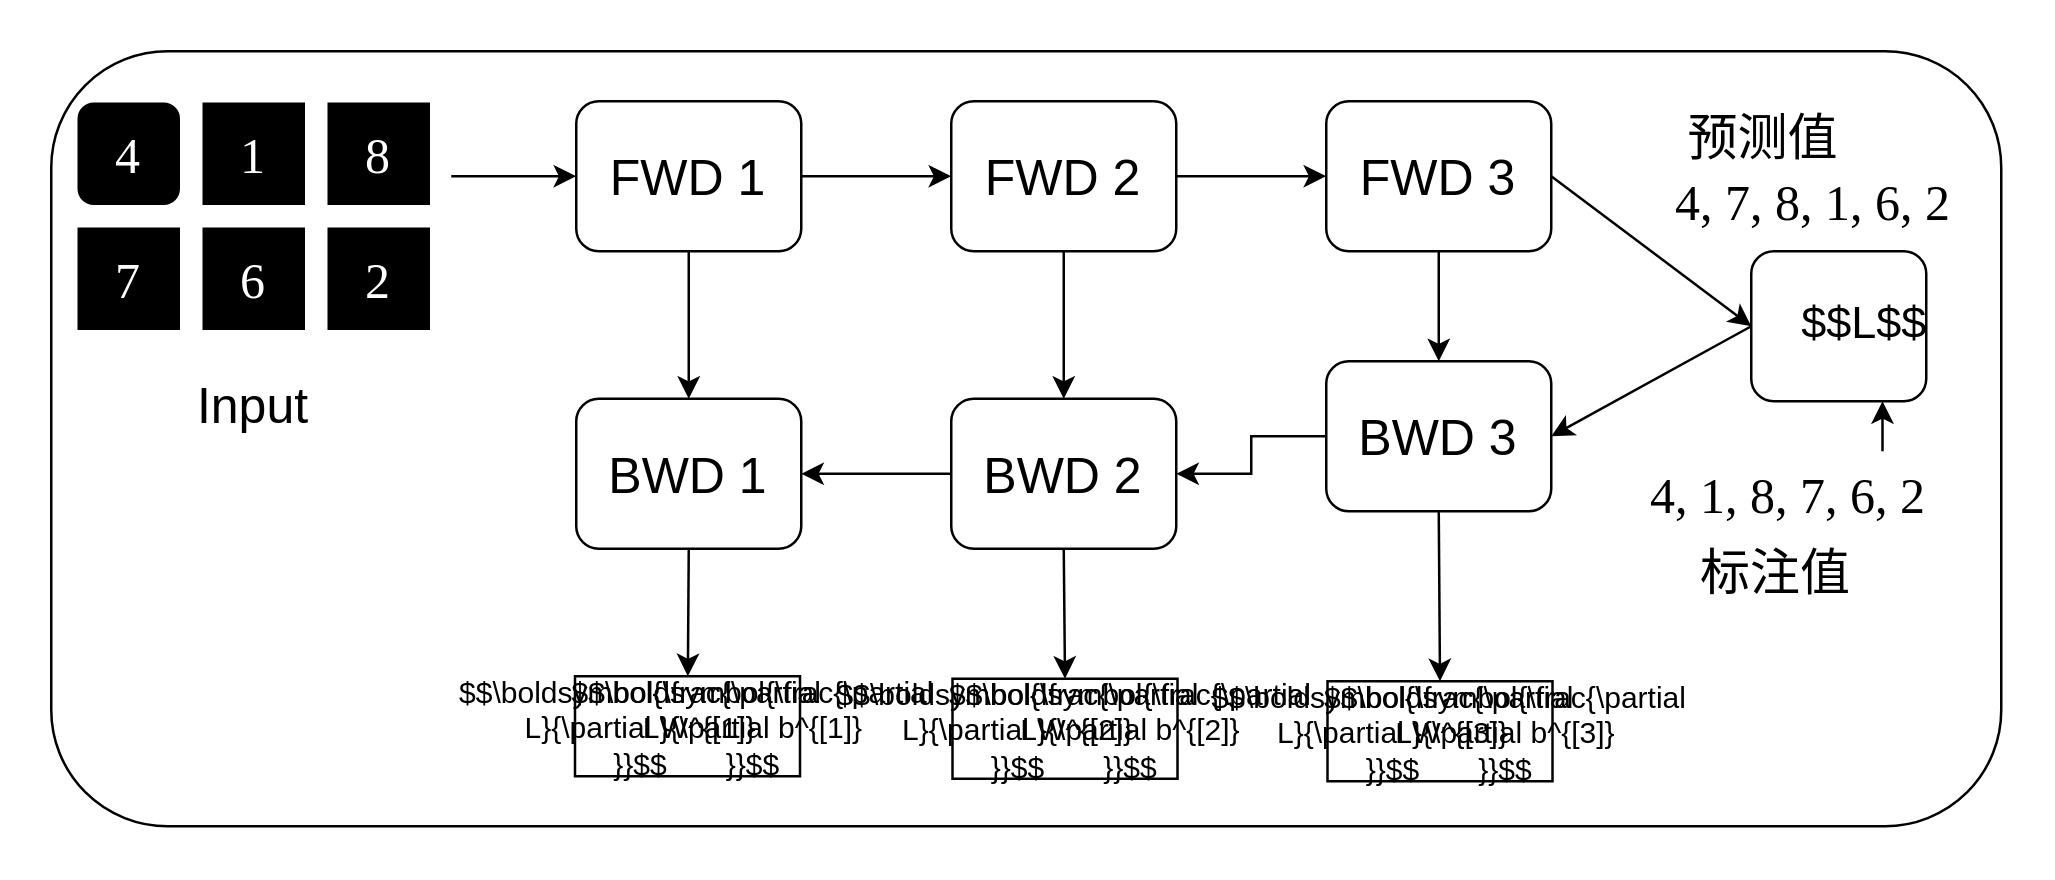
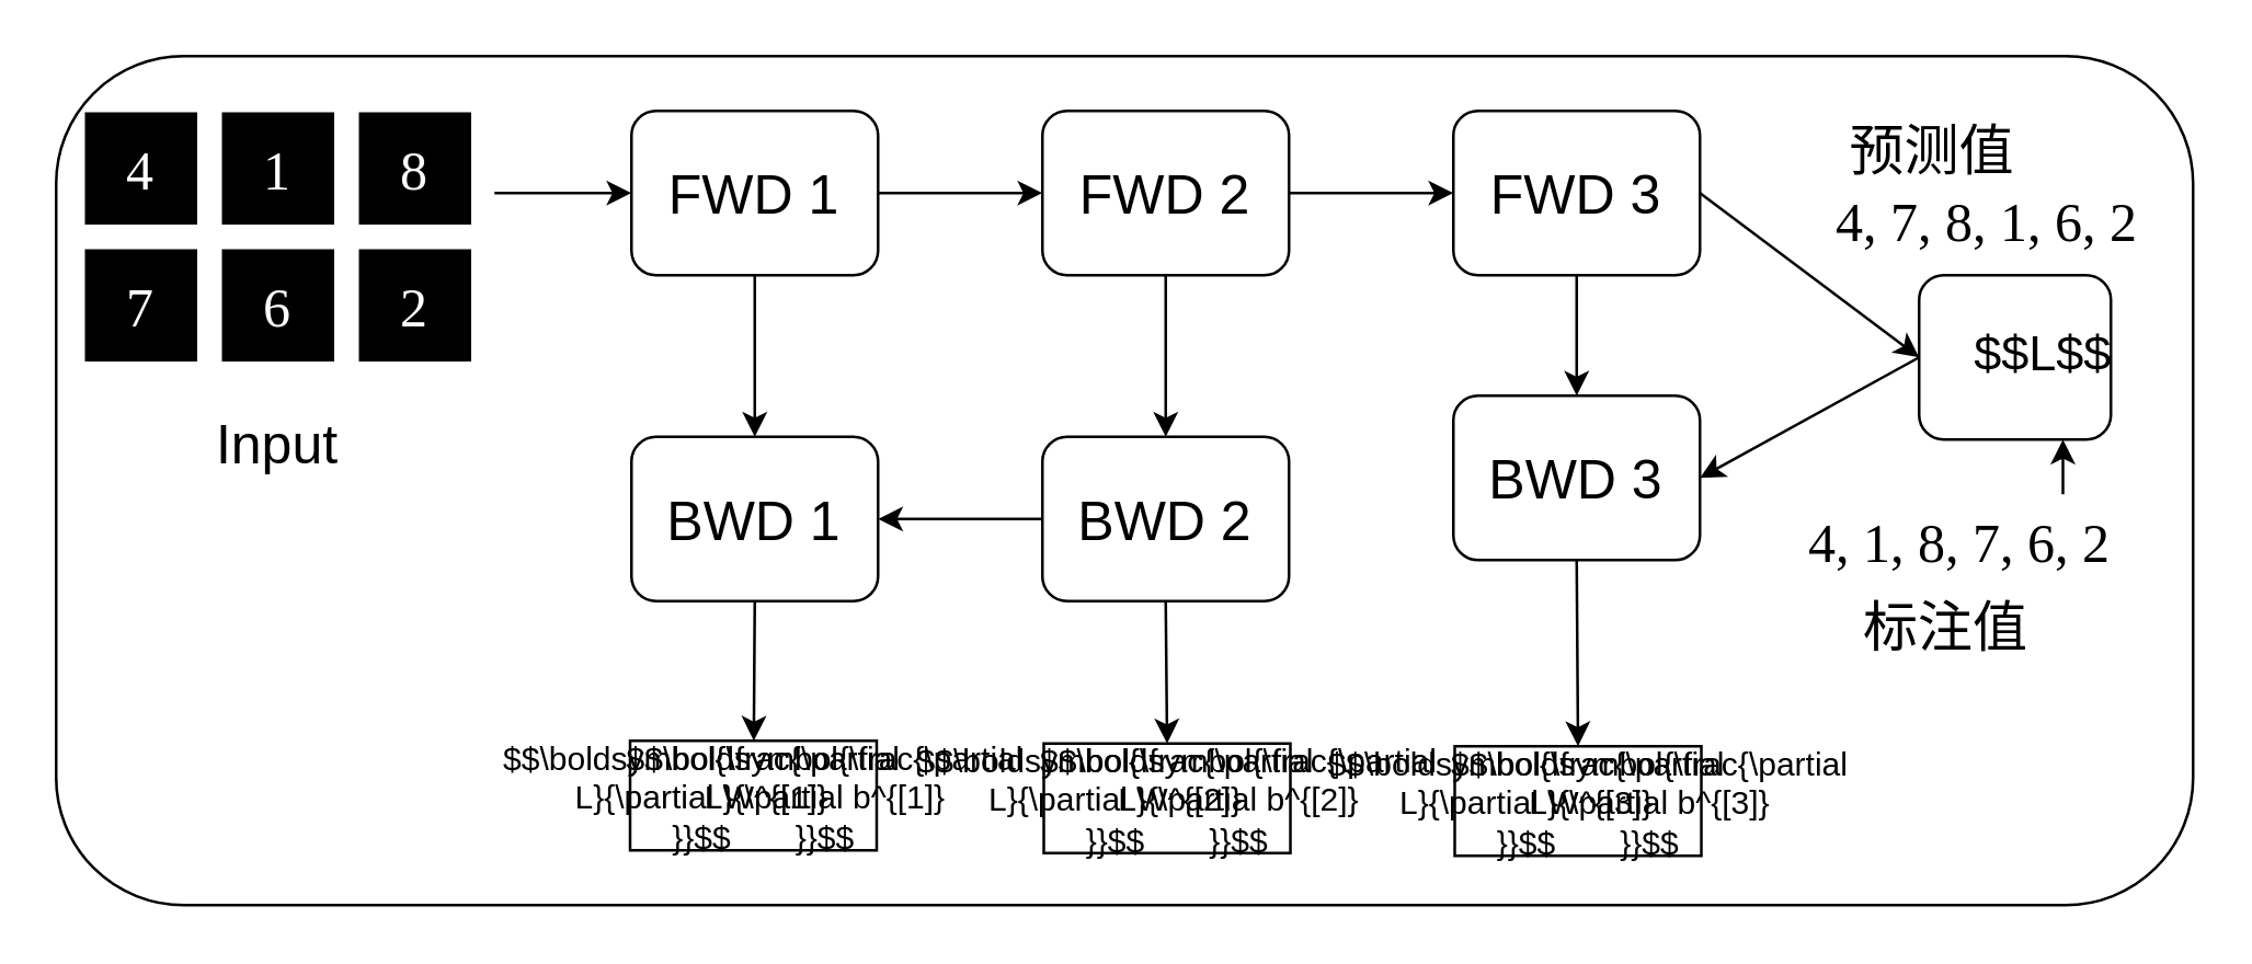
  <mxCell id="0" />
  <mxCell id="1" parent="0" />
  <mxCell id="2" value="" style="rounded=1;whiteSpace=wrap;html=1;fillColor=none;" vertex="1" parent="1"><mxGeometry x="20" y="20" width="780" height="310" as="geometry" /></mxCell>
  <mxCell id="3" value="" style="rounded=0;whiteSpace=wrap;html=1;fillColor=none;" vertex="1" parent="1"><mxGeometry x="380.5" y="271" width="90" height="40" as="geometry" /></mxCell>
  <mxCell id="4" style="edgeStyle=orthogonalEdgeStyle;rounded=0;orthogonalLoop=1;jettySize=auto;html=1;exitX=1;exitY=0.5;exitDx=0;exitDy=0;entryX=0;entryY=0.5;entryDx=0;entryDy=0;" edge="1" parent="1" source="6" target="9"><mxGeometry relative="1" as="geometry" /></mxCell>
  <mxCell id="5" style="edgeStyle=orthogonalEdgeStyle;rounded=0;orthogonalLoop=1;jettySize=auto;html=1;exitX=0.5;exitY=1;exitDx=0;exitDy=0;entryX=0.5;entryY=0;entryDx=0;entryDy=0;" edge="1" parent="1" source="6" target="16"><mxGeometry relative="1" as="geometry" /></mxCell>
  <mxCell id="6" value="&lt;font style=&quot;font-size: 20px;&quot;&gt;FWD 1&lt;/font&gt;" style="rounded=1;whiteSpace=wrap;html=1;fontFamily=Helvetica;" vertex="1" parent="1"><mxGeometry x="230" y="40" width="90" height="60" as="geometry" /></mxCell>
  <mxCell id="7" style="edgeStyle=orthogonalEdgeStyle;rounded=0;orthogonalLoop=1;jettySize=auto;html=1;exitX=1;exitY=0.5;exitDx=0;exitDy=0;entryX=0;entryY=0.5;entryDx=0;entryDy=0;" edge="1" parent="1" source="9" target="11"><mxGeometry relative="1" as="geometry" /></mxCell>
  <mxCell id="8" style="edgeStyle=orthogonalEdgeStyle;rounded=0;orthogonalLoop=1;jettySize=auto;html=1;exitX=0.5;exitY=1;exitDx=0;exitDy=0;" edge="1" parent="1" source="9" target="15"><mxGeometry relative="1" as="geometry" /></mxCell>
  <mxCell id="9" value="&lt;font style=&quot;font-size: 20px;&quot;&gt;FWD 2&lt;/font&gt;" style="rounded=1;whiteSpace=wrap;html=1;fontFamily=Helvetica;" vertex="1" parent="1"><mxGeometry x="380" y="40" width="90" height="60" as="geometry" /></mxCell>
  <mxCell id="10" style="edgeStyle=orthogonalEdgeStyle;rounded=0;orthogonalLoop=1;jettySize=auto;html=1;entryX=0.5;entryY=0;entryDx=0;entryDy=0;" edge="1" parent="1" source="11" target="13"><mxGeometry relative="1" as="geometry" /></mxCell>
  <mxCell id="11" value="&lt;font style=&quot;font-size: 20px;&quot;&gt;FWD 3&lt;/font&gt;" style="rounded=1;whiteSpace=wrap;html=1;fontFamily=Helvetica;" vertex="1" parent="1"><mxGeometry x="530" y="40" width="90" height="60" as="geometry" /></mxCell>
- <mxCell id="12" style="edgeStyle=orthogonalEdgeStyle;rounded=0;orthogonalLoop=1;jettySize=auto;html=1;exitX=0;exitY=0.5;exitDx=0;exitDy=0;" edge="1" parent="1" source="13" target="15"><mxGeometry relative="1" as="geometry" /></mxCell>
  <mxCell id="13" value="&lt;font style=&quot;font-size: 20px;&quot;&gt;BWD 3&lt;/font&gt;" style="rounded=1;whiteSpace=wrap;html=1;fontFamily=Helvetica;" vertex="1" parent="1"><mxGeometry x="530" y="144" width="90" height="60" as="geometry" /></mxCell>
  <mxCell id="14" style="edgeStyle=orthogonalEdgeStyle;rounded=0;orthogonalLoop=1;jettySize=auto;html=1;exitX=0;exitY=0.5;exitDx=0;exitDy=0;" edge="1" parent="1" source="15" target="16"><mxGeometry relative="1" as="geometry" /></mxCell>
  <mxCell id="15" value="&lt;font style=&quot;font-size: 20px;&quot;&gt;BWD 2&lt;/font&gt;" style="rounded=1;whiteSpace=wrap;html=1;fontFamily=Helvetica;" vertex="1" parent="1"><mxGeometry x="380" y="159" width="90" height="60" as="geometry" /></mxCell>
  <mxCell id="16" value="&lt;font style=&quot;font-size: 20px;&quot;&gt;BWD 1&lt;/font&gt;" style="rounded=1;whiteSpace=wrap;html=1;fontFamily=Helvetica;" vertex="1" parent="1"><mxGeometry x="230" y="159" width="90" height="60" as="geometry" /></mxCell>
  <mxCell id="17" style="rounded=0;orthogonalLoop=1;jettySize=auto;html=1;exitX=0;exitY=0.5;exitDx=0;exitDy=0;entryX=1;entryY=0.5;entryDx=0;entryDy=0;" edge="1" parent="1" source="18" target="13"><mxGeometry relative="1" as="geometry" /></mxCell>
  <mxCell id="18" value="&lt;font style=&quot;font-size: 20px;&quot; face=&quot;Comic Sans MS&quot;&gt;&lt;br&gt;&lt;/font&gt;" style="rounded=1;whiteSpace=wrap;html=1;" vertex="1" parent="1"><mxGeometry x="700" y="100" width="70" height="60" as="geometry" /></mxCell>
  <mxCell id="19" value="" style="endArrow=classic;html=1;rounded=0;entryX=0;entryY=0.5;entryDx=0;entryDy=0;exitX=1;exitY=0.5;exitDx=0;exitDy=0;" edge="1" parent="1" source="11" target="18"><mxGeometry width="50" height="50" relative="1" as="geometry"><mxPoint x="610" y="220" as="sourcePoint" /><mxPoint x="660" y="170" as="targetPoint" /></mxGeometry></mxCell>
  <mxCell id="20" value="&lt;font style=&quot;font-size: 20px;&quot; face=&quot;Comic Sans MS&quot;&gt;4, 7, 8, 1, 6, 2&lt;/font&gt;" style="text;html=1;strokeColor=none;fillColor=none;align=center;verticalAlign=middle;whiteSpace=wrap;rounded=0;" vertex="1" parent="1"><mxGeometry x="650" y="60" width="150" height="40" as="geometry" /></mxCell>
  <mxCell id="21" value="&lt;font face=&quot;Helvetica&quot;&gt;&lt;span style=&quot;font-size: 20px;&quot;&gt;预测值&lt;/span&gt;&lt;/font&gt;" style="text;html=1;strokeColor=none;fillColor=none;align=center;verticalAlign=middle;whiteSpace=wrap;rounded=0;fontColor=#000000;fontFamily=Lucida Console;" vertex="1" parent="1"><mxGeometry x="660" y="44" width="90" height="20" as="geometry" /></mxCell>
  <mxCell id="22" value="&lt;font style=&quot;font-size: 20px;&quot; face=&quot;Comic Sans MS&quot;&gt;4, 1, 8, 7, 6, 2&lt;/font&gt;" style="text;html=1;strokeColor=none;fillColor=none;align=center;verticalAlign=middle;whiteSpace=wrap;rounded=0;" vertex="1" parent="1"><mxGeometry x="640" y="177" width="150" height="40" as="geometry" /></mxCell>
  <mxCell id="23" value="" style="endArrow=classic;html=1;rounded=0;exitX=0.75;exitY=0;exitDx=0;exitDy=0;entryX=0.75;entryY=1;entryDx=0;entryDy=0;" edge="1" parent="1" target="18"><mxGeometry width="50" height="50" relative="1" as="geometry"><mxPoint x="752.5" y="180" as="sourcePoint" /><mxPoint x="680" y="130" as="targetPoint" /></mxGeometry></mxCell>
  <mxCell id="24" value="" style="group" vertex="1" connectable="0" parent="1"><mxGeometry x="31" y="41" width="739" height="289" as="geometry" /></mxCell>
- <mxCell id="25" value="4" style="whiteSpace=wrap;html=1;fontSize=20;fontFamily=Comic Sans MS;fillColor=#000000;fontColor=#ffffff;rounded=1;" vertex="1" parent="24"><mxGeometry width="40" height="40" as="geometry" /></mxCell>
+ <mxCell id="25" value="4" style="rounded=0;whiteSpace=wrap;html=1;fontSize=20;fontFamily=Comic Sans MS;fillColor=#000000;fontColor=#ffffff;" vertex="1" parent="24"><mxGeometry width="40" height="40" as="geometry" /></mxCell>
  <mxCell id="26" value="1" style="rounded=0;whiteSpace=wrap;html=1;fontSize=20;fontFamily=Comic Sans MS;fillColor=#000000;fontColor=#ffffff;" vertex="1" parent="24"><mxGeometry x="50" width="40" height="40" as="geometry" /></mxCell>
  <mxCell id="27" value="8" style="rounded=0;whiteSpace=wrap;html=1;fontSize=20;fontFamily=Comic Sans MS;fillColor=#000000;fontColor=#ffffff;" vertex="1" parent="24"><mxGeometry x="100" width="40" height="40" as="geometry" /></mxCell>
  <mxCell id="28" value="7" style="rounded=0;whiteSpace=wrap;html=1;fontSize=20;fontFamily=Comic Sans MS;fillColor=#000000;fontColor=#ffffff;" vertex="1" parent="24"><mxGeometry y="50" width="40" height="40" as="geometry" /></mxCell>
  <mxCell id="29" value="6" style="rounded=0;whiteSpace=wrap;html=1;fontSize=20;fontFamily=Comic Sans MS;fillColor=#000000;fontColor=#ffffff;" vertex="1" parent="24"><mxGeometry x="50" y="50" width="40" height="40" as="geometry" /></mxCell>
  <mxCell id="30" value="2" style="rounded=0;whiteSpace=wrap;html=1;fontSize=20;fontFamily=Comic Sans MS;fillColor=#000000;fontColor=#ffffff;" vertex="1" parent="24"><mxGeometry x="100" y="50" width="40" height="40" as="geometry" /></mxCell>
  <mxCell id="31" value="&lt;span style=&quot;font-size: 20px;&quot;&gt;标注值&lt;/span&gt;" style="text;html=1;strokeColor=none;fillColor=none;align=center;verticalAlign=middle;whiteSpace=wrap;rounded=0;fontColor=#000000;fontFamily=Helvetica;" vertex="1" parent="24"><mxGeometry x="619" y="177" width="120" height="20" as="geometry" /></mxCell>
  <mxCell id="32" style="edgeStyle=orthogonalEdgeStyle;rounded=0;orthogonalLoop=1;jettySize=auto;html=1;exitX=0.5;exitY=1;exitDx=0;exitDy=0;" edge="1" parent="24" source="31" target="31"><mxGeometry relative="1" as="geometry" /></mxCell>
  <mxCell id="33" value="$$L$$" style="text;html=1;strokeColor=none;fillColor=none;align=center;verticalAlign=middle;whiteSpace=wrap;rounded=0;fontSize=18;" vertex="1" parent="24"><mxGeometry x="693" y="73" width="43" height="30" as="geometry" /></mxCell>
  <mxCell id="34" value="&lt;font face=&quot;Helvetica&quot; style=&quot;font-size: 20px;&quot;&gt;Input&lt;/font&gt;" style="text;html=1;strokeColor=none;fillColor=none;align=center;verticalAlign=middle;whiteSpace=wrap;rounded=0;fontColor=#000000;fontFamily=Lucida Console;" vertex="1" parent="1"><mxGeometry x="56" y="151" width="90" height="20" as="geometry" /></mxCell>
  <mxCell id="35" value="" style="endArrow=classic;html=1;rounded=0;entryX=0;entryY=0.5;entryDx=0;entryDy=0;" edge="1" parent="1" target="6"><mxGeometry width="50" height="50" relative="1" as="geometry"><mxPoint x="180" y="70" as="sourcePoint" /><mxPoint x="210" y="-40" as="targetPoint" /></mxGeometry></mxCell>
  <mxCell id="36" value="$$\boldsymbol{\frac{\partial L}{\partial W^{[1]}&lt;br&gt;}}$$" style="text;html=1;strokeColor=none;fillColor=none;align=center;verticalAlign=middle;whiteSpace=wrap;rounded=0;" vertex="1" parent="1"><mxGeometry x="226" y="276" width="60" height="30" as="geometry" /></mxCell>
  <mxCell id="37" value="$$\boldsymbol{\frac{\partial L}{\partial b^{[1]}&lt;br&gt;}}$$" style="text;html=1;strokeColor=none;fillColor=none;align=center;verticalAlign=middle;whiteSpace=wrap;rounded=0;" vertex="1" parent="1"><mxGeometry x="271" y="276" width="60" height="30" as="geometry" /></mxCell>
  <mxCell id="38" value="" style="rounded=0;whiteSpace=wrap;html=1;fillColor=none;" vertex="1" parent="1"><mxGeometry x="229.5" y="270" width="90" height="40" as="geometry" /></mxCell>
  <mxCell id="39" value="$$\boldsymbol{\frac{\partial L}{\partial W^{[2]}&lt;br&gt;}}$$" style="text;html=1;strokeColor=none;fillColor=none;align=center;verticalAlign=middle;whiteSpace=wrap;rounded=0;" vertex="1" parent="1"><mxGeometry x="377" y="277" width="60" height="30" as="geometry" /></mxCell>
  <mxCell id="40" value="$$\boldsymbol{\frac{\partial L}{\partial b^{[2]}&lt;br&gt;}}$$" style="text;html=1;strokeColor=none;fillColor=none;align=center;verticalAlign=middle;whiteSpace=wrap;rounded=0;" vertex="1" parent="1"><mxGeometry x="422" y="277" width="60" height="30" as="geometry" /></mxCell>
  <mxCell id="41" value="" style="rounded=0;whiteSpace=wrap;html=1;fillColor=none;" vertex="1" parent="1"><mxGeometry x="530.5" y="272" width="90" height="40" as="geometry" /></mxCell>
  <mxCell id="42" value="$$\boldsymbol{\frac{\partial L}{\partial W^{[3]}&lt;br&gt;}}$$" style="text;html=1;strokeColor=none;fillColor=none;align=center;verticalAlign=middle;whiteSpace=wrap;rounded=0;" vertex="1" parent="1"><mxGeometry x="527" y="278" width="60" height="30" as="geometry" /></mxCell>
  <mxCell id="43" value="$$\boldsymbol{\frac{\partial L}{\partial b^{[3]}&lt;br&gt;}}$$" style="text;html=1;strokeColor=none;fillColor=none;align=center;verticalAlign=middle;whiteSpace=wrap;rounded=0;" vertex="1" parent="1"><mxGeometry x="572" y="278" width="60" height="30" as="geometry" /></mxCell>
  <mxCell id="44" value="" style="endArrow=classic;html=1;rounded=0;exitX=0.5;exitY=1;exitDx=0;exitDy=0;" edge="1" parent="1" source="16" target="38"><mxGeometry width="50" height="50" relative="1" as="geometry"><mxPoint x="120" y="310" as="sourcePoint" /><mxPoint x="170" y="260" as="targetPoint" /></mxGeometry></mxCell>
  <mxCell id="45" value="" style="endArrow=classic;html=1;rounded=0;exitX=0.5;exitY=1;exitDx=0;exitDy=0;entryX=0.5;entryY=0;entryDx=0;entryDy=0;" edge="1" parent="1" source="15" target="3"><mxGeometry width="50" height="50" relative="1" as="geometry"><mxPoint x="470" y="470" as="sourcePoint" /><mxPoint x="520" y="420" as="targetPoint" /></mxGeometry></mxCell>
  <mxCell id="46" value="" style="endArrow=classic;html=1;rounded=0;exitX=0.5;exitY=1;exitDx=0;exitDy=0;entryX=0.5;entryY=0;entryDx=0;entryDy=0;" edge="1" parent="1" source="13" target="41"><mxGeometry width="50" height="50" relative="1" as="geometry"><mxPoint x="600" y="470" as="sourcePoint" /><mxPoint x="650" y="420" as="targetPoint" /></mxGeometry></mxCell>
